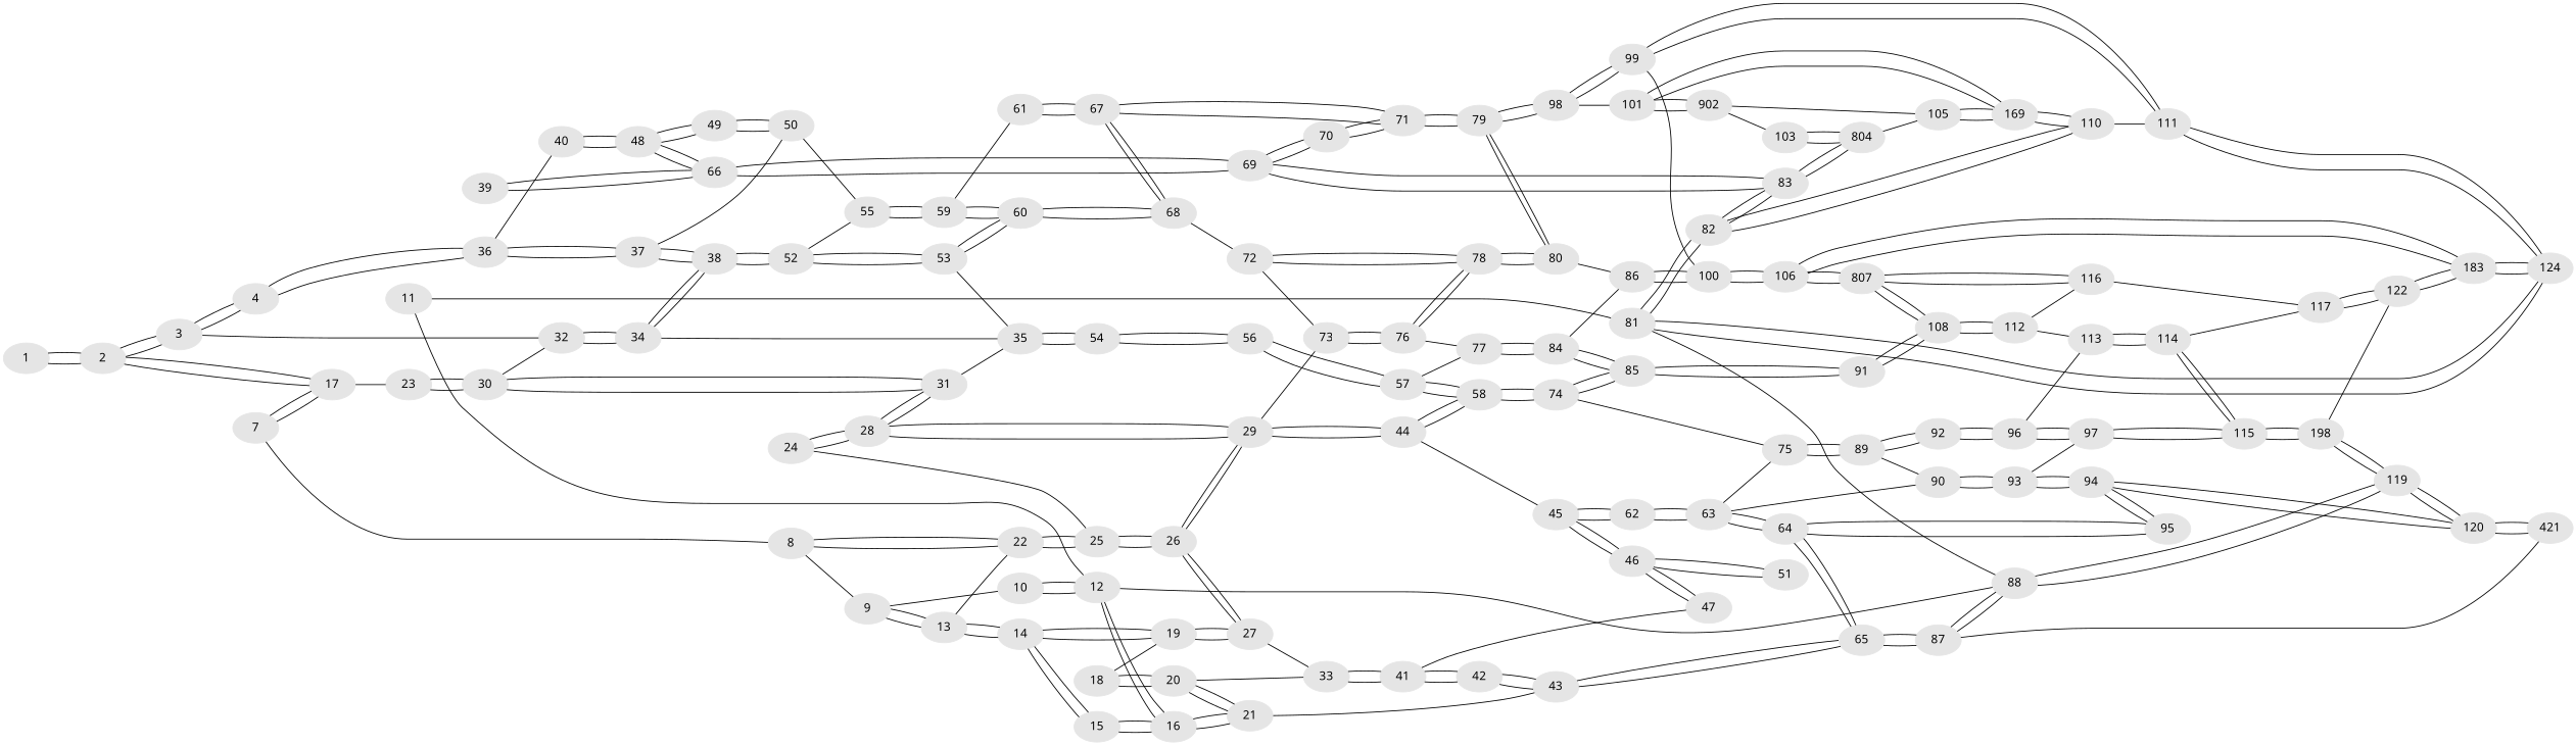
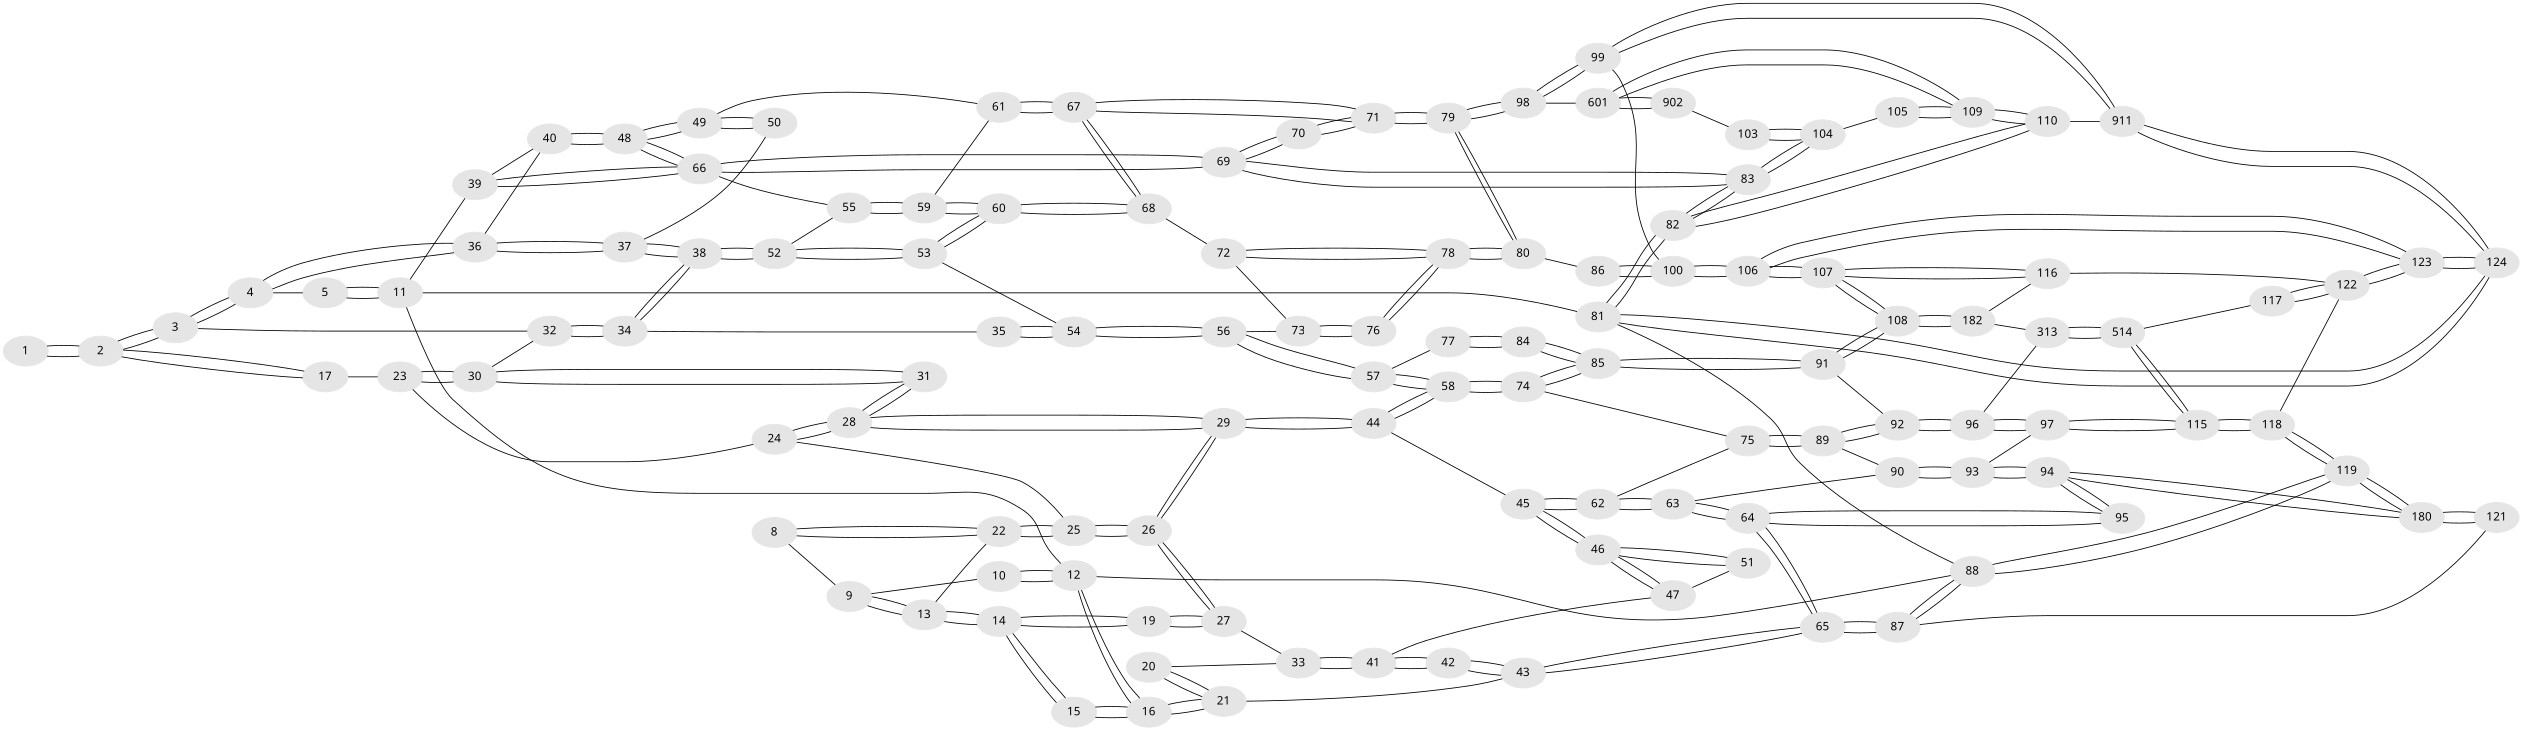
  graph {
    fontname="Noto Sans"
    rankdir=LR
    node [color=gray90 fontname="Noto Sans" style=filled]
    edge [fontname="Noto Sans"]
    1
    2
    3
    17
-   7
    8
    4
    32
    23
+   5
    36
    34
    11
    37
    40
    12
    39
    81
    10
    9
    22
    13
    25
    14
    16
    88
    66
    82
    124
    21
    119
    15
    19
    27
    43
    24
    30
-   18
    20
    33
    41
    65
    26
    28
    31
    29
    44
    35
    45
    58
    54
    38
    42
    47
    52
    56
    50
    48
    55
    53
    69
    49
    51
    87
    46
    62
    74
    63
    75
    61
    67
    59
    60
    68
    57
    73
    77
    76
    84
    85
    72
    71
    64
    90
    89
    95
    93
-   121 [label=421]
+   121
    70
    83
    79
    78
-   104 [label=804]
+   104
    80
    98
    91
    92
    86
    99
-   101
+   101 [label=601]
    100
    110
-   111
+   111 [label=911]
    105
    108
    106
-   120
+   120 [label=180]
    96
    94
    97
-   112
-   113
+   112 [label=182]
+   113 [label=313]
    115
-   114
-   118 [label=198]
+   114 [label=514]
+   118
    n116 [label=902]
-   109 [label=169]
-   107 [label=807]
-   123 [label=183]
+   109
+   107
+   123
    103
    116
    117
    122
    1 -- 2
    1 -- 2
    2 -- 3
    2 -- 3
    2 -- 17
    2 -- 17
    3 -- 4
    3 -- 4
    3 -- 32
    17 -- 23
-   7 -- 17
-   7 -- 17
-   7 -- 8
    8 -- 9
    8 -- 22
    8 -- 22
+   4 -- 5
    4 -- 36
    4 -- 36
    32 -- 34
    32 -- 34
+   23 -- 24
    23 -- 30
    23 -- 30
+   5 -- 11
+   5 -- 11
    36 -- 37
    36 -- 37
    36 -- 40
    34 -- 35
    34 -- 38
    34 -- 38
    11 -- 12
+   11 -- 39
    11 -- 81
    37 -- 38
    37 -- 38
    37 -- 50
    40 -- 48
    40 -- 48
    12 -- 16
    12 -- 16
    12 -- 88
+   39 -- 40
    39 -- 66
    39 -- 66
    81 -- 88
    81 -- 82
    81 -- 82
    81 -- 124
    81 -- 124
    10 -- 12
    10 -- 12
    9 -- 10
    9 -- 13
    9 -- 13
    22 -- 25
    22 -- 25
    13 -- 22
    13 -- 14
    13 -- 14
    25 -- 26
    25 -- 26
    14 -- 15
    14 -- 15
    14 -- 19
    14 -- 19
    16 -- 21
    16 -- 21
    88 -- 119
    88 -- 119
    66 -- 69
    66 -- 69
    82 -- 83
    82 -- 83
    82 -- 110
    82 -- 110
    21 -- 43
    119 -- 120
    119 -- 120
    15 -- 16
    15 -- 16
    19 -- 27
    19 -- 27
    27 -- 33
    43 -- 65
    43 -- 65
    24 -- 25
    24 -- 28
    24 -- 28
    30 -- 32
    30 -- 31
    30 -- 31
-   18 -- 19
-   18 -- 20
-   18 -- 20
    20 -- 21
    20 -- 21
    20 -- 33
    33 -- 41
    33 -- 41
    41 -- 42
    41 -- 42
    41 -- 47
    65 -- 87
    65 -- 87
    26 -- 27
    26 -- 27
    26 -- 29
    26 -- 29
    28 -- 31
    28 -- 31
    28 -- 29
    28 -- 29
-   31 -- 35
    29 -- 44
    29 -- 44
    44 -- 45
    44 -- 58
    44 -- 58
    35 -- 54
    35 -- 54
    45 -- 46
    45 -- 46
    45 -- 62
    45 -- 62
    58 -- 74
    58 -- 74
    54 -- 56
    54 -- 56
    38 -- 52
    38 -- 52
    42 -- 43
    42 -- 43
+   47 -- 51
    52 -- 55
    52 -- 53
    52 -- 53
    56 -- 57
    56 -- 57
-   29 -- 73
-   50 -- 55
+   56 -- 73
+   66 -- 55
    48 -- 66
    48 -- 66
    48 -- 49
    48 -- 49
    55 -- 59
    55 -- 59
-   53 -- 35
+   53 -- 54
    53 -- 60
    53 -- 60
    69 -- 70
    69 -- 70
    69 -- 83
    69 -- 83
    49 -- 50
    49 -- 50
+   49 -- 61
    87 -- 88
    87 -- 88
    87 -- 121
    46 -- 47
    46 -- 47
    46 -- 51
    46 -- 51
    62 -- 63
    62 -- 63
-   63 -- 75
+   62 -- 75
    74 -- 75
    74 -- 85
    74 -- 85
    63 -- 64
    63 -- 64
    63 -- 90
    75 -- 89
    75 -- 89
    61 -- 67
    61 -- 67
    67 -- 68
    67 -- 68
    67 -- 71
    67 -- 71
    59 -- 61
    59 -- 60
    59 -- 60
    60 -- 68
    60 -- 68
    68 -- 72
    57 -- 58
    57 -- 58
    57 -- 77
    73 -- 76
    73 -- 76
    77 -- 84
    77 -- 84
-   76 -- 77
    76 -- 78
    76 -- 78
    84 -- 85
    84 -- 85
-   84 -- 86
    85 -- 91
    85 -- 91
    72 -- 73
    72 -- 78
    72 -- 78
    71 -- 79
    71 -- 79
    64 -- 65
    64 -- 65
    64 -- 95
    64 -- 95
    90 -- 93
    90 -- 93
    89 -- 90
    89 -- 92
    89 -- 92
    93 -- 94
    93 -- 94
    93 -- 97
    70 -- 71
    70 -- 71
    83 -- 104
    83 -- 104
    79 -- 80
    79 -- 80
    79 -- 98
    79 -- 98
    78 -- 80
    78 -- 80
    104 -- 105
    80 -- 86
    98 -- 99
    98 -- 99
    98 -- 101
+   91 -- 92
    91 -- 108
    91 -- 108
    92 -- 96
    92 -- 96
    86 -- 100
    86 -- 100
    99 -- 100
    99 -- 111
    99 -- 111
    101 -- n116
    101 -- n116
    101 -- 109
    101 -- 109
    100 -- 106
    100 -- 106
    110 -- 111
    111 -- 124
    111 -- 124
    105 -- 109
    105 -- 109
    108 -- 112
    108 -- 112
    106 -- 107
    106 -- 107
    106 -- 123
    106 -- 123
    120 -- 121
    120 -- 121
    96 -- 97
    96 -- 97
    96 -- 113
    94 -- 95
    94 -- 95
    94 -- 120
    94 -- 120
    97 -- 115
    97 -- 115
    112 -- 113
    112 -- 116
    113 -- 114
    113 -- 114
    115 -- 118
    115 -- 118
    114 -- 115
    114 -- 115
    114 -- 117
    118 -- 119
    118 -- 119
    118 -- 122
-   n116 -- 105
    n116 -- 103
    109 -- 110
    109 -- 110
    107 -- 108
    107 -- 108
    107 -- 116
    107 -- 116
    123 -- 124
    123 -- 124
    103 -- 104
    103 -- 104
-   116 -- 117
+   116 -- 122
    117 -- 122
    117 -- 122
    122 -- 123
    122 -- 123
  }
